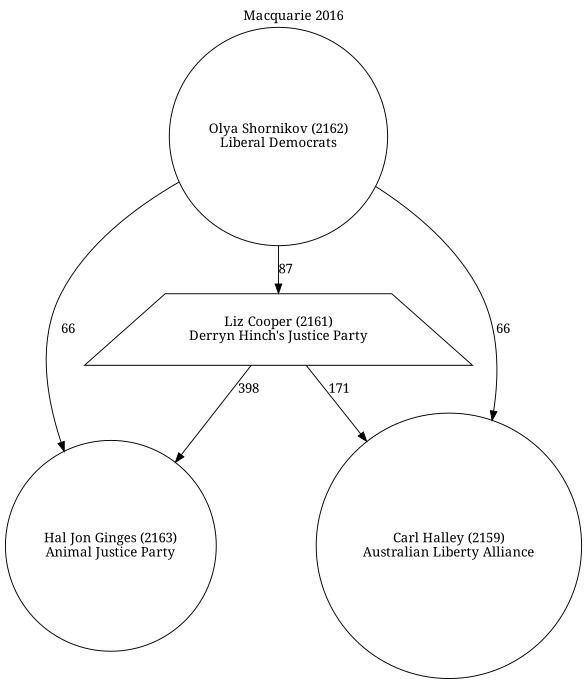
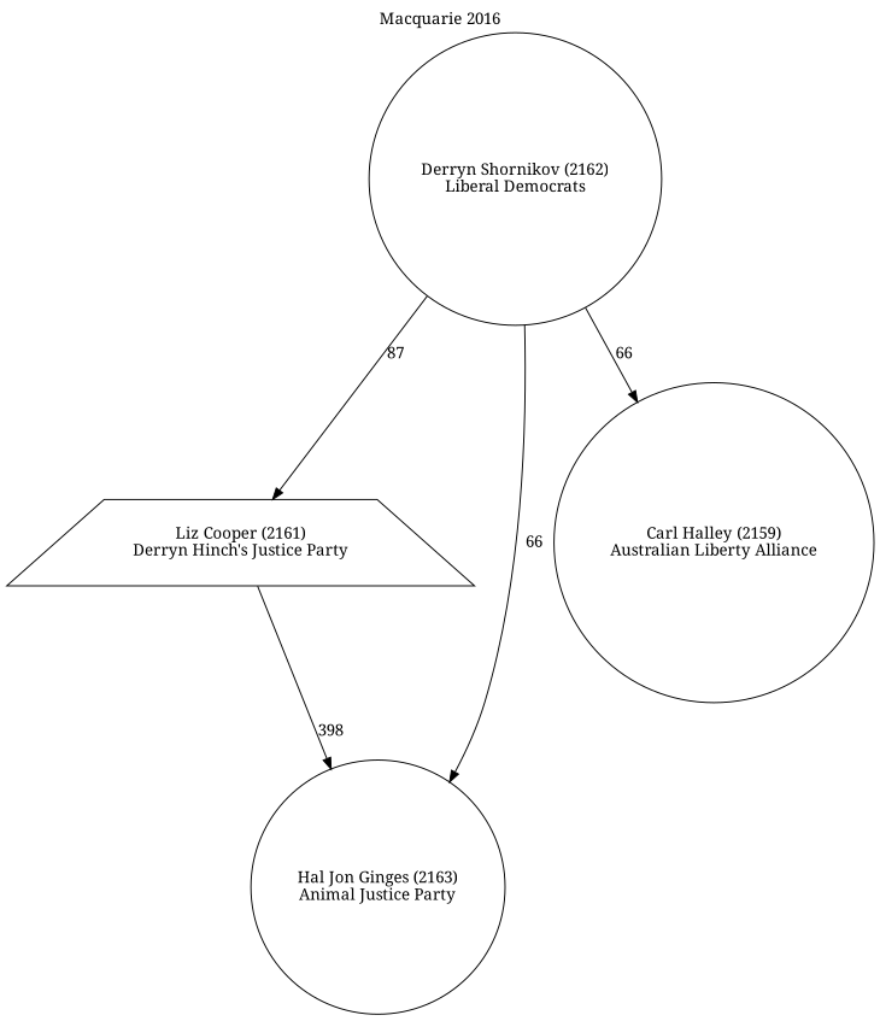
  digraph {
    fontname="Noto Serif"
    label="Macquarie 2016"
    labelloc=t
    mclimit=10
    node [fontname="Noto Serif" shape=circle]
    edge [fontname="Noto Serif"]
    n1 [label="Liz Cooper (2161)\nDerryn Hinch's Justice Party" shape=trapezium]
    n2 [label="Hal Jon Ginges (2163)\nAnimal Justice Party"]
    n3 [label="Carl Halley (2159)\nAustralian Liberty Alliance"]
-   n4 [label="Olya Shornikov (2162)\nLiberal Democrats"]
+   n4 [label="Derryn Shornikov (2162)\nLiberal Democrats"]
    n1 -> n2 [label=398]
-   n1 -> n3 [label=171]
    n4 -> n1 [label=87]
    n4 -> n2 [label=66]
    n4 -> n3 [label=66]
  }
